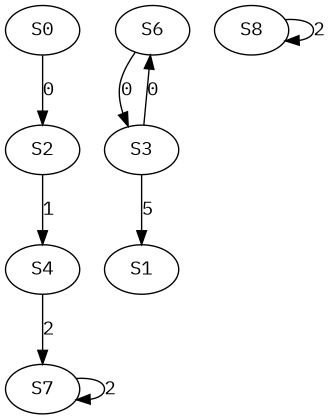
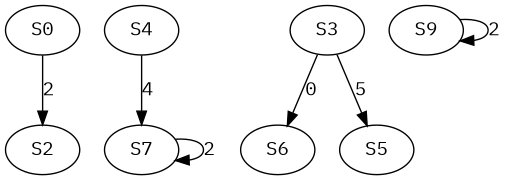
  strict digraph {
    fontname="IBM Plex Mono"
    node [fontname="IBM Plex Mono"]
    edge [fontname="IBM Plex Mono"]
    n1 [label=S0]
    S2
    S4
    S7
    S6
    S3
-   S5 [label=S1]
-   S8
-   n1 -> S2 [label=0]
-   S2 -> S4 [label=1]
-   S4 -> S7 [label=2]
+   S5
+   S8 [label=S9]
+   n1 -> S2 [label=2]
+   S4 -> S7 [label=4]
    S7 -> S7 [label=2]
-   S6 -> S3 [label=0]
    S3 -> S6 [label=0]
    S3 -> S5 [label=5]
    S8 -> S8 [label=2]
  }
